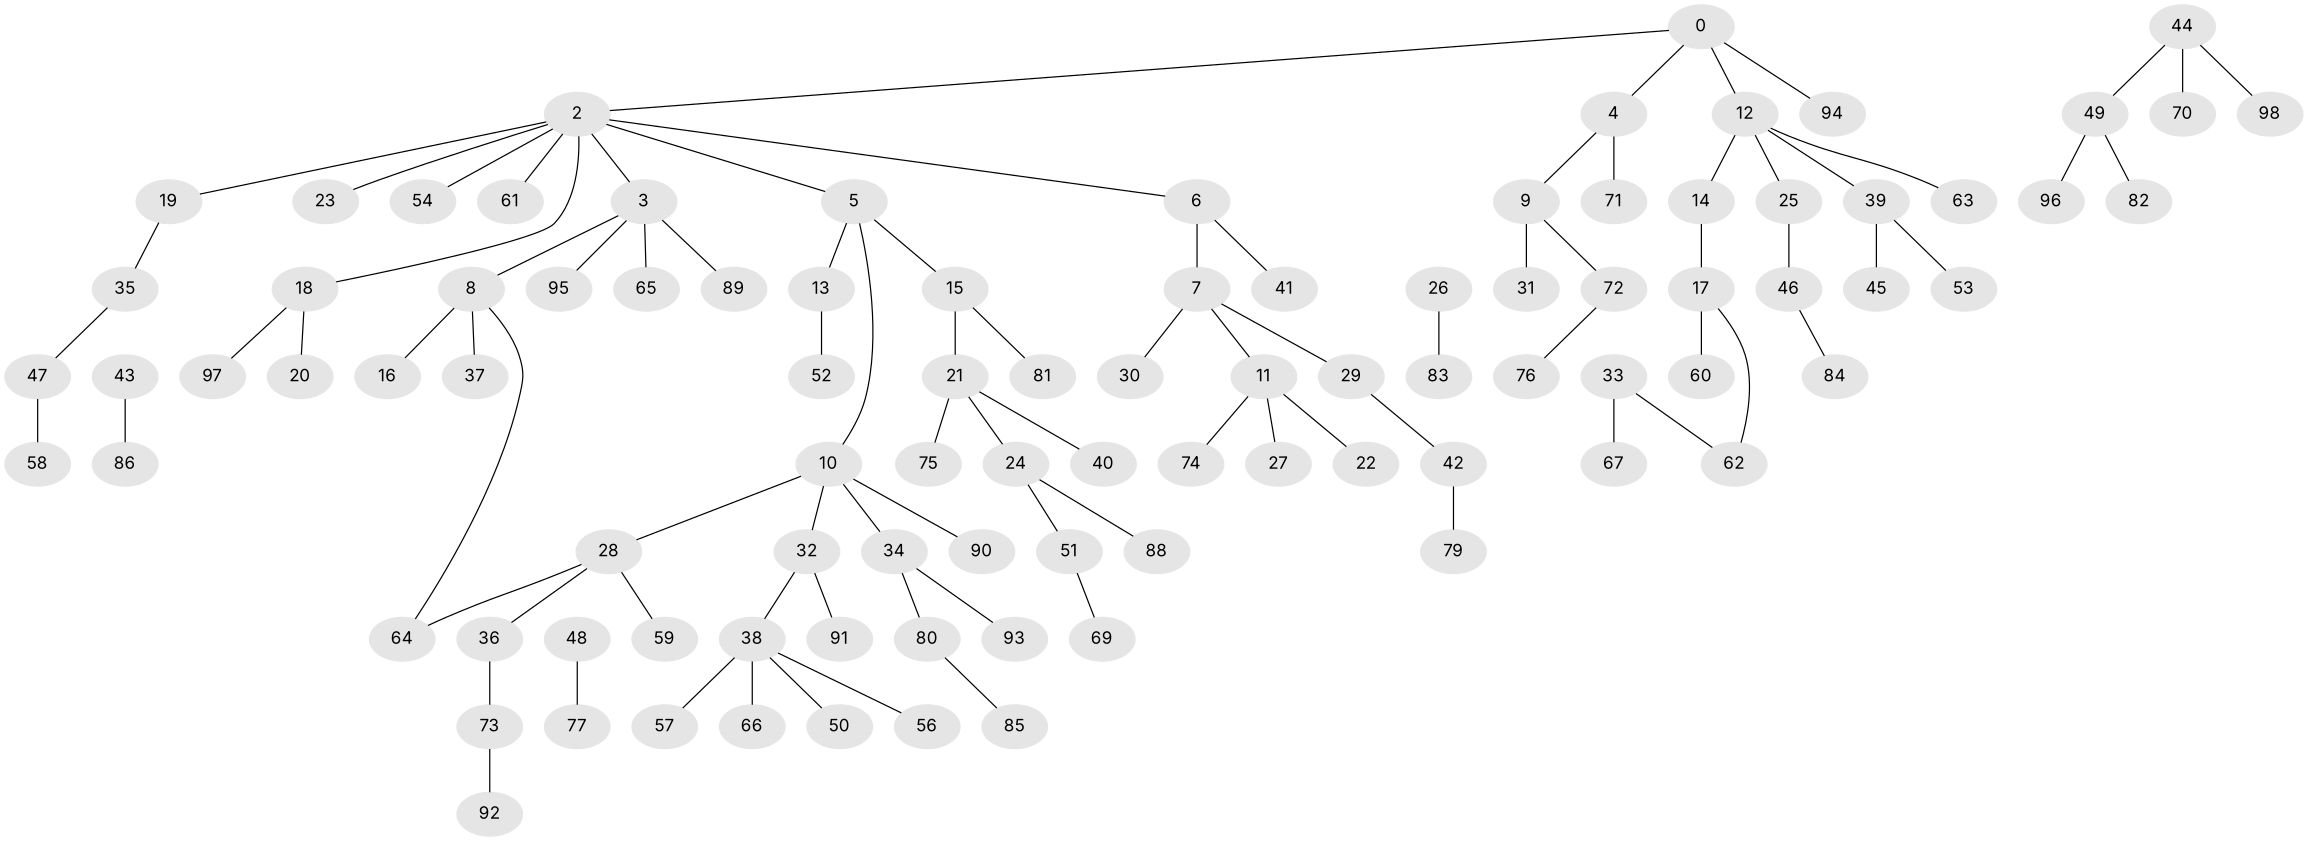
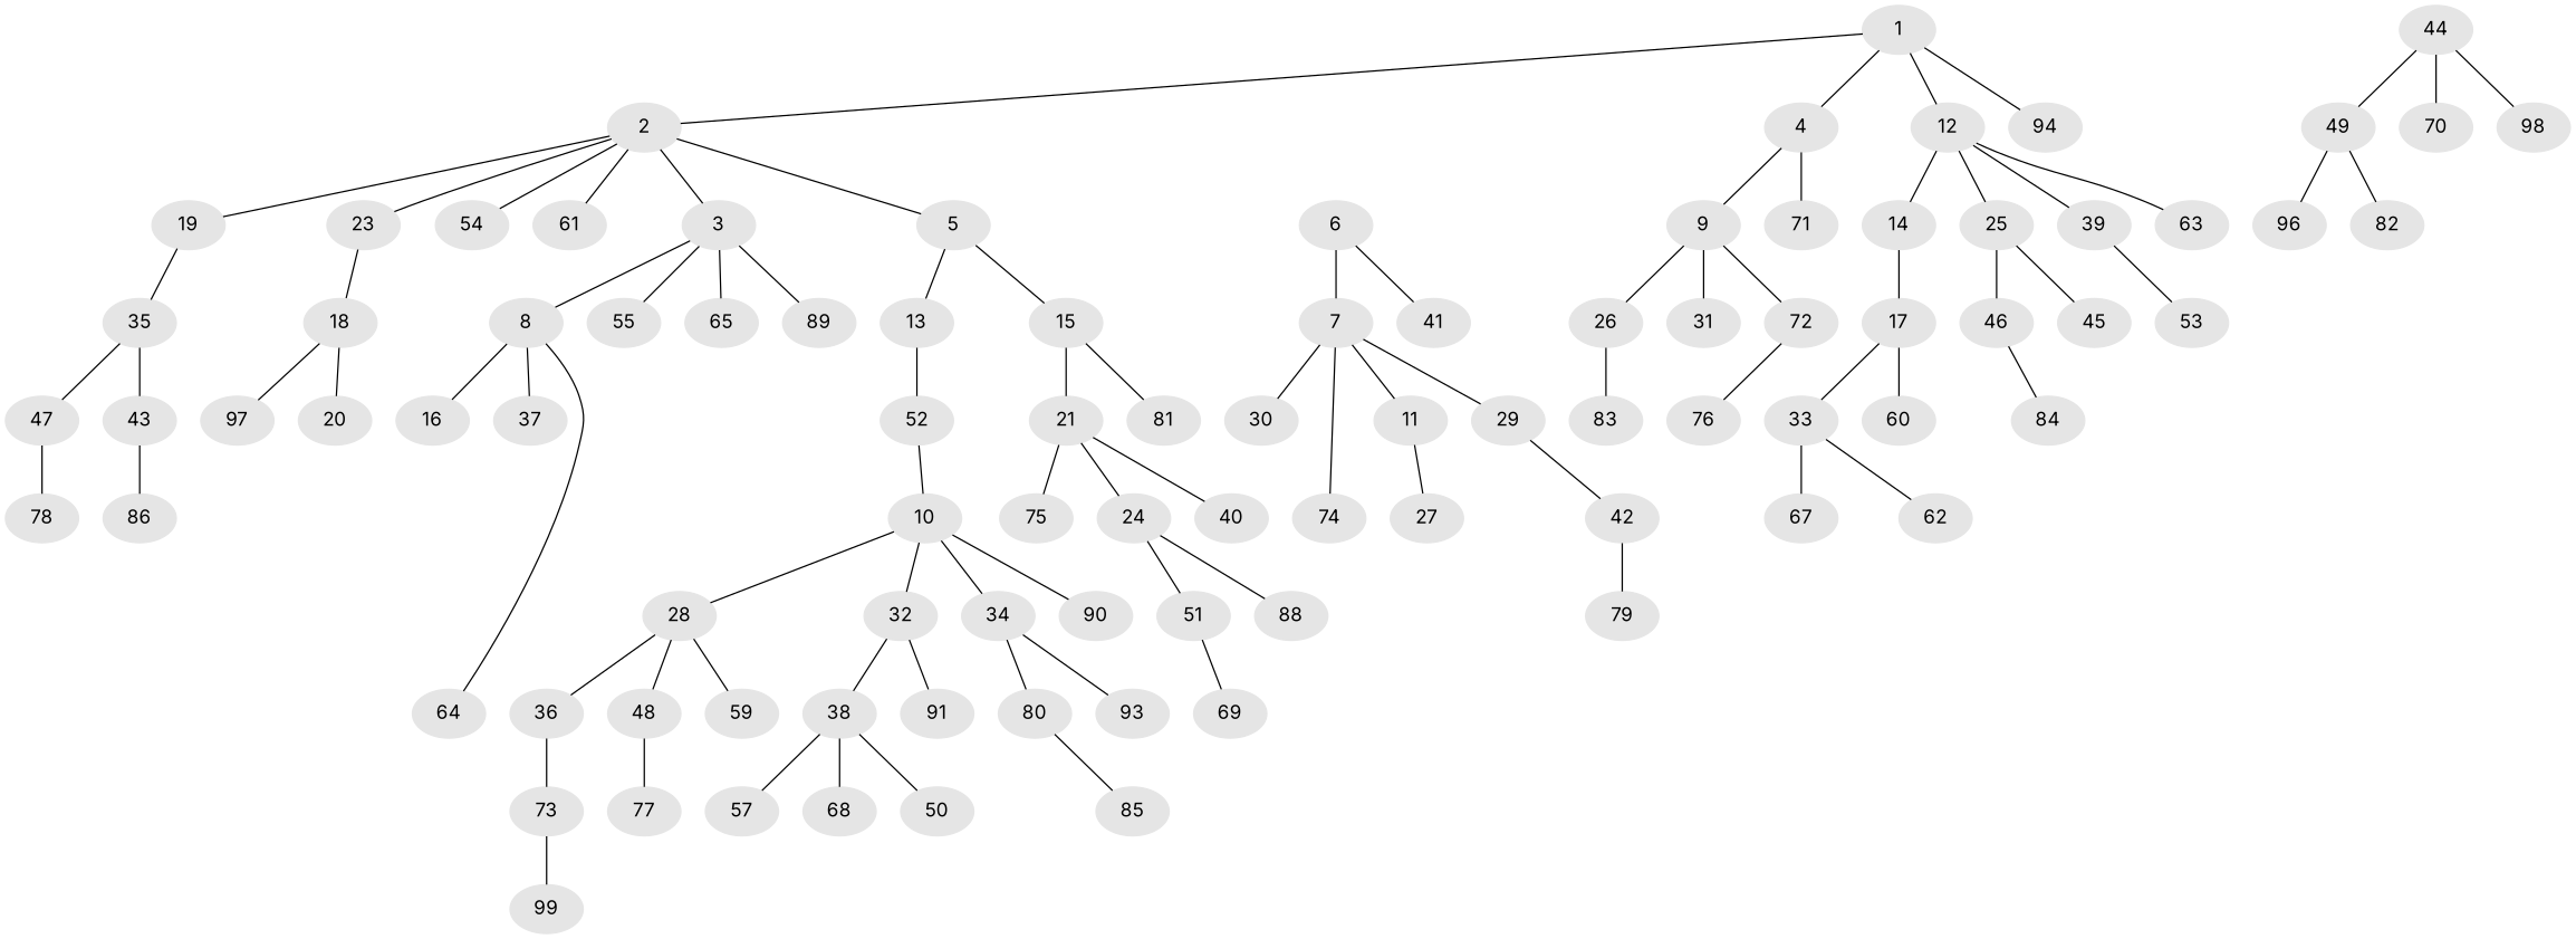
  graph {
    fontname=Inter
    node [color=gray90 fontname=Inter style=filled]
    edge [fontname=Inter]
-   1 [label=0]
+   1
    2
    4
    12
    94
    3
    5
    6
    18
    19
    23
    54
    61
    9
    71
    14
    25
    39
    63
    8
-   55 [label=95]
+   55
    65
    89
    10
    13
    15
    7
    41
    20
    n30 [label=97]
    35
    16
    37
    64
    26
    31
    72
    28
    32
    34
    90
    52
    21
    81
    11
    29
    30
    74
-   22
    27
    42
    83
    76
    36
    48
    59
    38
    91
    80
    93
    17
    46
    45
    53
    33
    60
    24
    40
    75
    62
    67
    43
    47
    51
    88
    69
    84
    73
    77
    79
    44
    49
    70
    n84 [label=98]
    50
-   56
    57
-   68 [label=66]
+   68
    85
    86
-   58
-   92
+   58 [label=78]
+   92 [label=99]
    n93 [label=96]
    82
    1 -- 2
    1 -- 4
    1 -- 12
    1 -- 94
    2 -- 3
    2 -- 5
-   2 -- 6
-   2 -- 18
+   23 -- 18
    2 -- 19
    2 -- 23
    2 -- 54
    2 -- 61
    4 -- 9
    4 -- 71
    12 -- 14
    12 -- 25
    12 -- 39
    12 -- 63
    3 -- 8
    3 -- 55
    3 -- 65
    3 -- 89
-   5 -- 10
+   52 -- 10
    5 -- 13
    5 -- 15
    6 -- 7
    6 -- 41
    18 -- 20
    18 -- n30
    19 -- 35
+   9 -- 26
    9 -- 31
    9 -- 72
    14 -- 17
    25 -- 46
-   39 -- 45
+   25 -- 45
    39 -- 53
    8 -- 16
    8 -- 37
    8 -- 64
    10 -- 28
    10 -- 32
    10 -- 34
    10 -- 90
    13 -- 52
    15 -- 21
    15 -- 81
    7 -- 11
    7 -- 29
    7 -- 30
-   11 -- 74
+   7 -- 74
+   35 -- 43
    35 -- 47
    26 -- 83
    72 -- 76
    28 -- 36
-   28 -- 64
+   28 -- 48
    28 -- 59
    32 -- 38
    32 -- 91
    34 -- 80
    34 -- 93
    21 -- 24
    21 -- 40
    21 -- 75
-   11 -- 22
    11 -- 27
    29 -- 42
    42 -- 79
    36 -- 73
    48 -- 77
    38 -- 50
-   38 -- 56
    38 -- 57
    38 -- 68
    80 -- 85
-   17 -- 62
+   17 -- 33
    17 -- 60
    46 -- 84
    33 -- 62
    33 -- 67
    24 -- 51
    24 -- 88
    43 -- 86
    47 -- 58
    51 -- 69
    73 -- 92
    44 -- 49
    44 -- 70
    44 -- n84
    49 -- n93
    49 -- 82
  }
